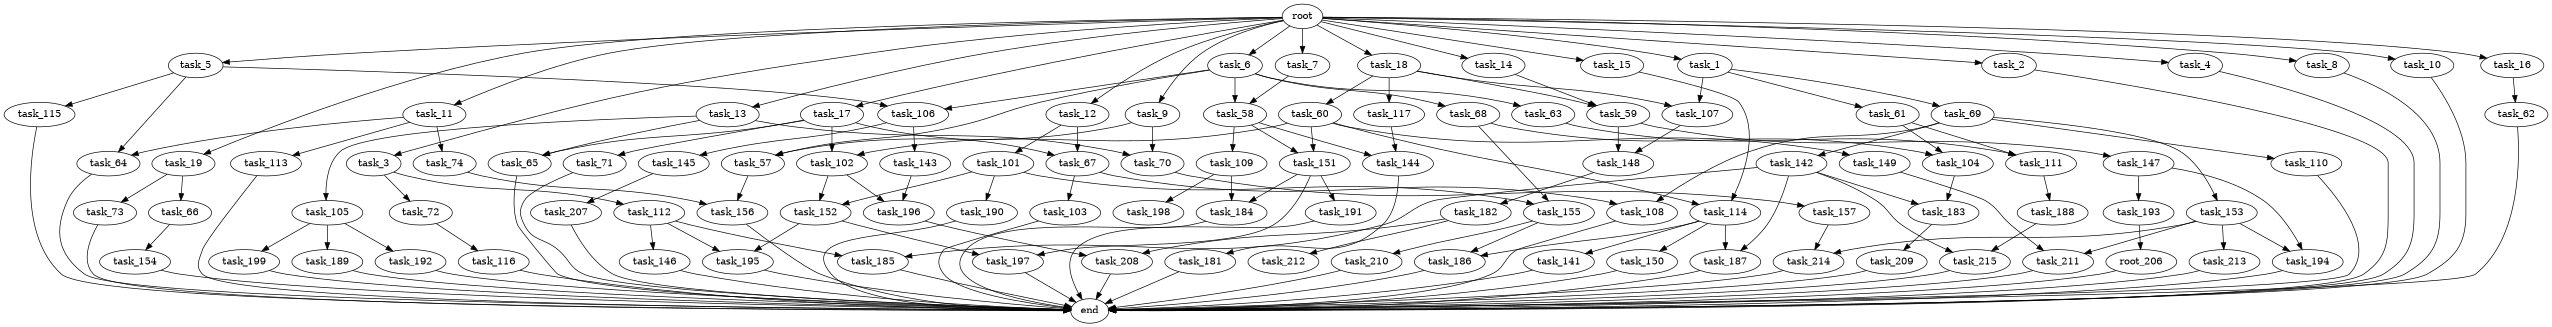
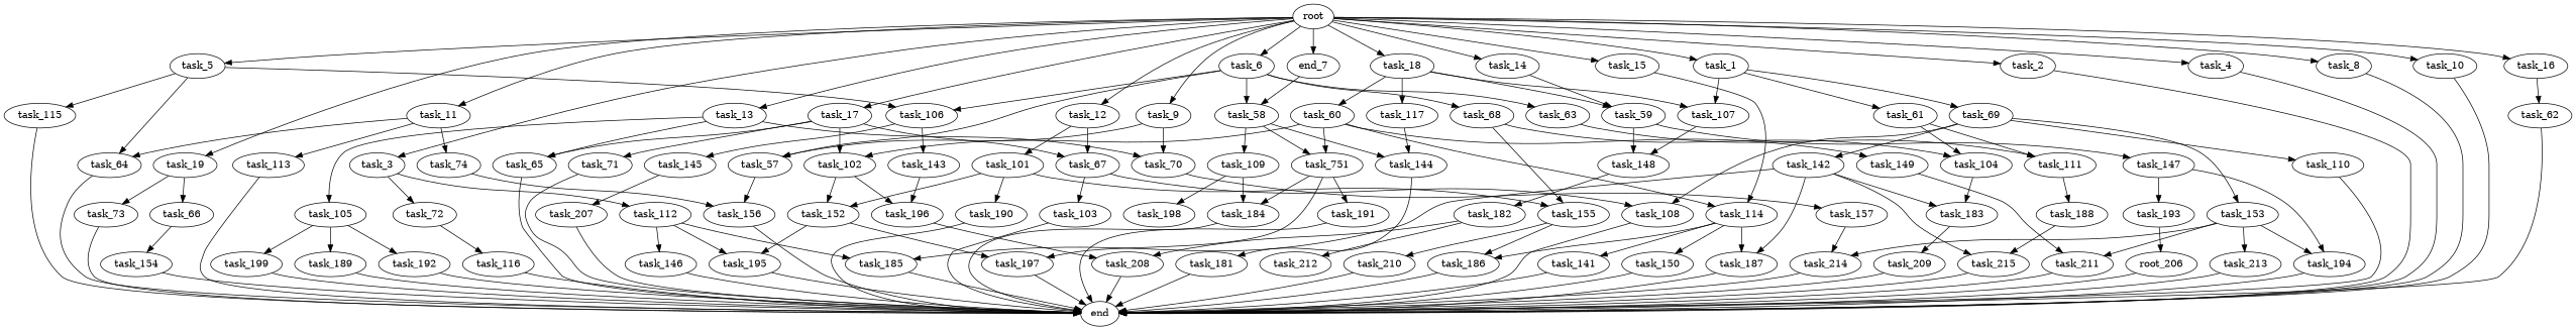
  digraph {
    root
    task_1
    task_2
    task_3
    task_4
    task_5
    task_6
-   task_7
+   task_7 [label=end_7]
    task_8
    task_9
    task_10
    task_11
    task_12
    task_13
    task_14
    task_15
    task_16
    task_17
    task_18
    task_19
    task_61
    task_69
    task_107
    end
    task_72
    task_112
    task_64
    task_106
    task_115
    task_57
    task_58
    task_63
    task_68
    task_70
    task_74
    task_113
    task_67
    task_101
    task_65
    task_105
    task_59
    task_114
    task_62
    task_71
    task_102
    task_60
    task_117
    task_66
    task_73
    task_104
    task_111
    task_108
    task_110
    task_142
    task_153
    task_148
    task_116
    task_146
    task_185
    task_195
    task_143
    task_145
    task_156
    task_109
    task_144
-   task_151
+   task_151 [label=task_751]
    task_155
    task_157
    task_103
    task_152
    task_190
    task_189
    task_192
    task_199
    task_147
    task_141
    task_150
    task_186
    task_187
    task_196
    task_149
    task_154
    task_184
    task_198
    task_181
    task_191
    task_197
    task_193
    task_194
    task_182
    task_211
    task_183
    task_188
    task_210
    task_215
    task_213
    task_214
    task_208
    task_209
    task_207
    n101 [label=root_206]
    task_212
    root -> task_1
    root -> task_2
    root -> task_3
    root -> task_4
    root -> task_5
    root -> task_6
    root -> task_7
    root -> task_8
    root -> task_9
    root -> task_10
    root -> task_11
    root -> task_12
    root -> task_13
    root -> task_14
    root -> task_15
    root -> task_16
    root -> task_17
    root -> task_18
    root -> task_19
    task_1 -> task_61
    task_1 -> task_69
    task_1 -> task_107
    task_2 -> end
    task_3 -> task_72
    task_3 -> task_112
    task_4 -> end
    task_5 -> task_64
    task_5 -> task_106
    task_5 -> task_115
    task_6 -> task_106
    task_6 -> task_57
    task_6 -> task_58
    task_6 -> task_63
    task_6 -> task_68
    task_7 -> task_58
    task_8 -> end
    task_9 -> task_57
    task_9 -> task_70
    task_10 -> end
    task_11 -> task_64
    task_11 -> task_74
    task_11 -> task_113
    task_12 -> task_67
    task_12 -> task_101
    task_13 -> task_70
    task_13 -> task_65
    task_13 -> task_105
    task_14 -> task_59
    task_15 -> task_114
    task_16 -> task_62
    task_17 -> task_67
    task_17 -> task_65
    task_17 -> task_71
    task_17 -> task_102
    task_18 -> task_107
    task_18 -> task_59
    task_18 -> task_60
    task_18 -> task_117
    task_19 -> task_66
    task_19 -> task_73
    task_61 -> task_104
    task_61 -> task_111
    task_69 -> task_108
    task_69 -> task_110
    task_69 -> task_142
    task_69 -> task_153
    task_107 -> task_148
    task_72 -> task_116
    task_112 -> task_146
    task_112 -> task_185
    task_112 -> task_195
    task_64 -> end
    task_106 -> task_143
    task_106 -> task_145
    task_115 -> end
    task_57 -> task_156
    task_58 -> task_109
    task_58 -> task_144
    task_58 -> task_151
    task_63 -> task_111
    task_68 -> task_104
    task_68 -> task_155
    task_70 -> task_157
    task_74 -> task_156
    task_113 -> end
    task_67 -> task_108
    task_67 -> task_103
    task_101 -> task_155
    task_101 -> task_152
    task_101 -> task_190
    task_65 -> end
    task_105 -> task_189
    task_105 -> task_192
    task_105 -> task_199
    task_59 -> task_148
    task_59 -> task_147
    task_114 -> task_141
    task_114 -> task_150
    task_114 -> task_186
    task_114 -> task_187
    task_62 -> end
    task_71 -> end
    task_102 -> task_152
    task_102 -> task_196
    task_60 -> task_114
    task_60 -> task_102
    task_60 -> task_151
    task_60 -> task_149
    task_117 -> task_144
    task_66 -> task_154
    task_73 -> end
    task_104 -> task_183
    task_111 -> task_188
    task_108 -> end
    task_110 -> end
    task_142 -> task_185
    task_142 -> task_187
    task_142 -> task_183
    task_142 -> task_215
    task_153 -> task_194
    task_153 -> task_211
    task_153 -> task_213
    task_153 -> task_214
    task_148 -> task_182
    task_116 -> end
    task_146 -> end
    task_185 -> end
    task_195 -> end
    task_143 -> task_196
    task_145 -> task_207
    task_156 -> end
    task_109 -> task_184
    task_109 -> task_198
    task_144 -> task_181
    task_151 -> task_184
    task_151 -> task_191
    task_151 -> task_197
    task_155 -> task_186
    task_155 -> task_210
    task_157 -> task_214
    task_103 -> end
    task_152 -> task_195
    task_152 -> task_197
    task_190 -> end
    task_189 -> end
    task_192 -> end
    task_199 -> end
    task_147 -> task_193
    task_147 -> task_194
    task_141 -> end
    task_150 -> end
    task_186 -> end
    task_187 -> end
    task_196 -> task_208
    task_149 -> task_211
    task_154 -> end
    task_184 -> end
    task_181 -> end
    task_191 -> end
    task_197 -> end
    task_193 -> n101
    task_194 -> end
    task_182 -> task_208
    task_182 -> task_212
    task_211 -> end
    task_183 -> task_209
    task_188 -> task_215
    task_210 -> end
    task_215 -> end
    task_213 -> end
    task_214 -> end
    task_208 -> end
    task_209 -> end
    task_207 -> end
    n101 -> end
  }
